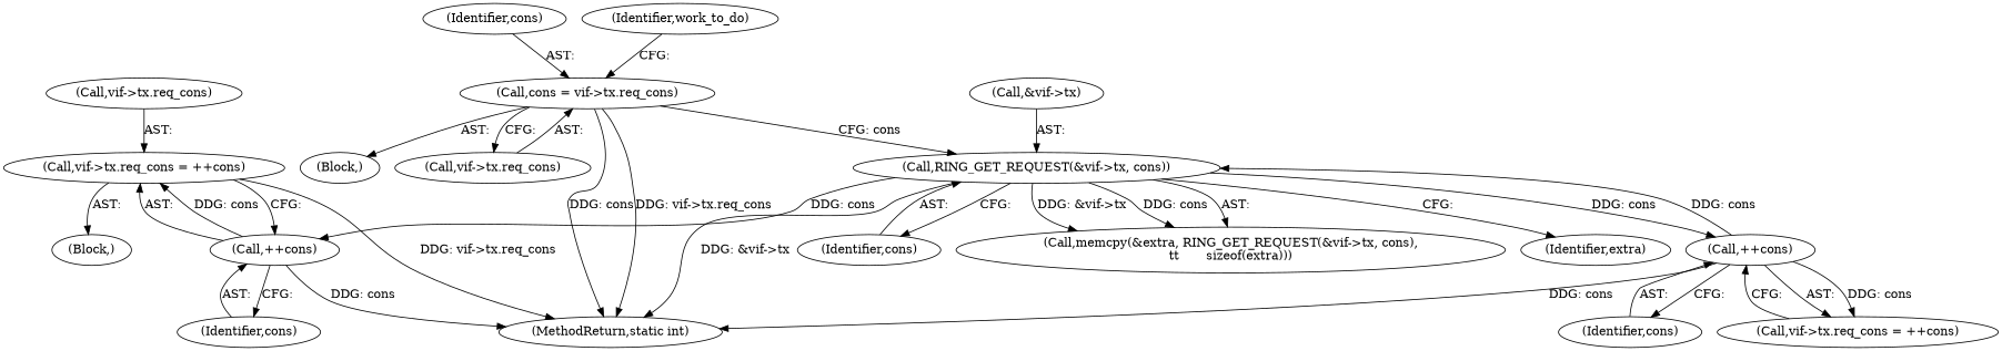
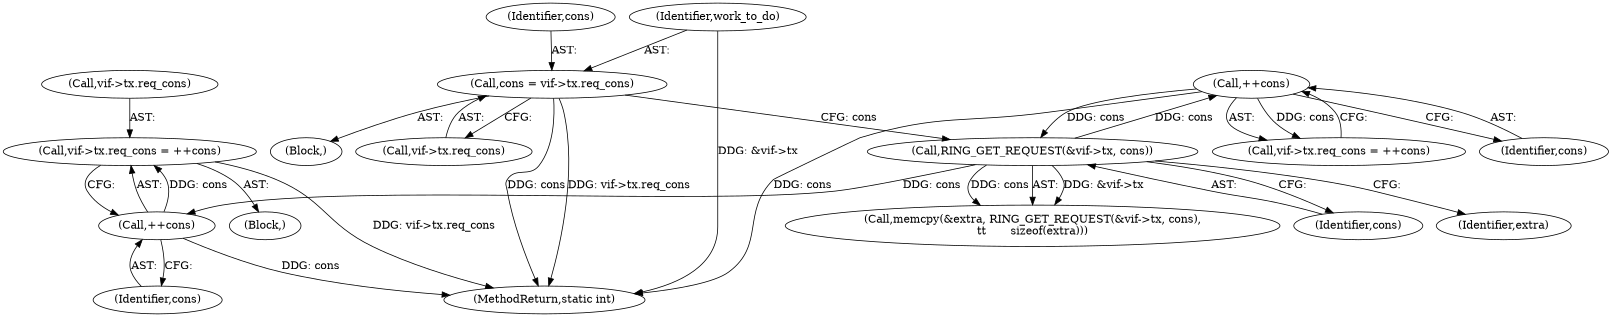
  digraph {
    n1 [label="(Call,vif->tx.req_cons = ++cons)"]
    n2 [label="(Call,++cons)"]
    n3 [label="(MethodReturn,static int)"]
    n4 [label="(Block,)"]
    n5 [label="(Identifier,cons)"]
    n6 [label="(Call,RING_GET_REQUEST(&vif->tx, cons))"]
    n7 [label="(Call,++cons)"]
    n8 [label="(Identifier,cons)"]
    n9 [label="(Call,memcpy(&extra, RING_GET_REQUEST(&vif->tx, cons),\n\t\t       sizeof(extra)))"]
    n10 [label="(Identifier,extra)"]
    n11 [label="(Call,vif->tx.req_cons = ++cons)"]
    n12 [label="(Identifier,cons)"]
    n13 [label="(Call,cons = vif->tx.req_cons)"]
    n14 [label="(Call,vif->tx.req_cons)"]
    n15 [label="(Block,)"]
    n16 [label="(Call,vif->tx.req_cons)"]
-   n17 [label="(Call,&vif->tx)"]
    n18 [label="(Identifier,cons)"]
    n19 [label="(Identifier,work_to_do)"]
    n1 -> n2 [label="CFG: "]
    n1 -> n3 [label="DDG: vif->tx.req_cons"]
    n1 -> n4 [label="AST: "]
    n2 -> n1 [label="AST: "]
    n2 -> n1 [label="DDG: cons"]
    n2 -> n3 [label="DDG: cons"]
    n2 -> n5 [label="CFG: "]
    n5 -> n2 [label="AST: "]
    n6 -> n2 [label="DDG: cons"]
-   n6 -> n3 [label="DDG: &vif->tx"]
+   n19 -> n3 [label="DDG: &vif->tx"]
    n6 -> n7 [label="DDG: cons"]
    n6 -> n8 [label="CFG: "]
    n6 -> n9 [label="AST: "]
    n6 -> n9 [label="DDG: &vif->tx"]
    n6 -> n9 [label="DDG: cons"]
    n6 -> n10 [label="CFG: "]
    n7 -> n3 [label="DDG: cons"]
    n7 -> n6 [label="DDG: cons"]
    n7 -> n11 [label="AST: "]
    n7 -> n11 [label="DDG: cons"]
    n7 -> n12 [label="CFG: "]
    n8 -> n6 [label="AST: "]
    n11 -> n7 [label="CFG: "]
    n12 -> n7 [label="AST: "]
    n13 -> n3 [label="DDG: cons"]
    n13 -> n3 [label="DDG: vif->tx.req_cons"]
    n13 -> n6 [label="CFG: cons"]
    n13 -> n14 [label="CFG: "]
    n13 -> n15 [label="AST: "]
    n14 -> n13 [label="AST: "]
    n16 -> n1 [label="AST: "]
-   n17 -> n6 [label="AST: "]
    n18 -> n13 [label="AST: "]
-   n19 -> n13 [label="CFG: "]
+   n19 -> n13 [label="AST: "]
  }
